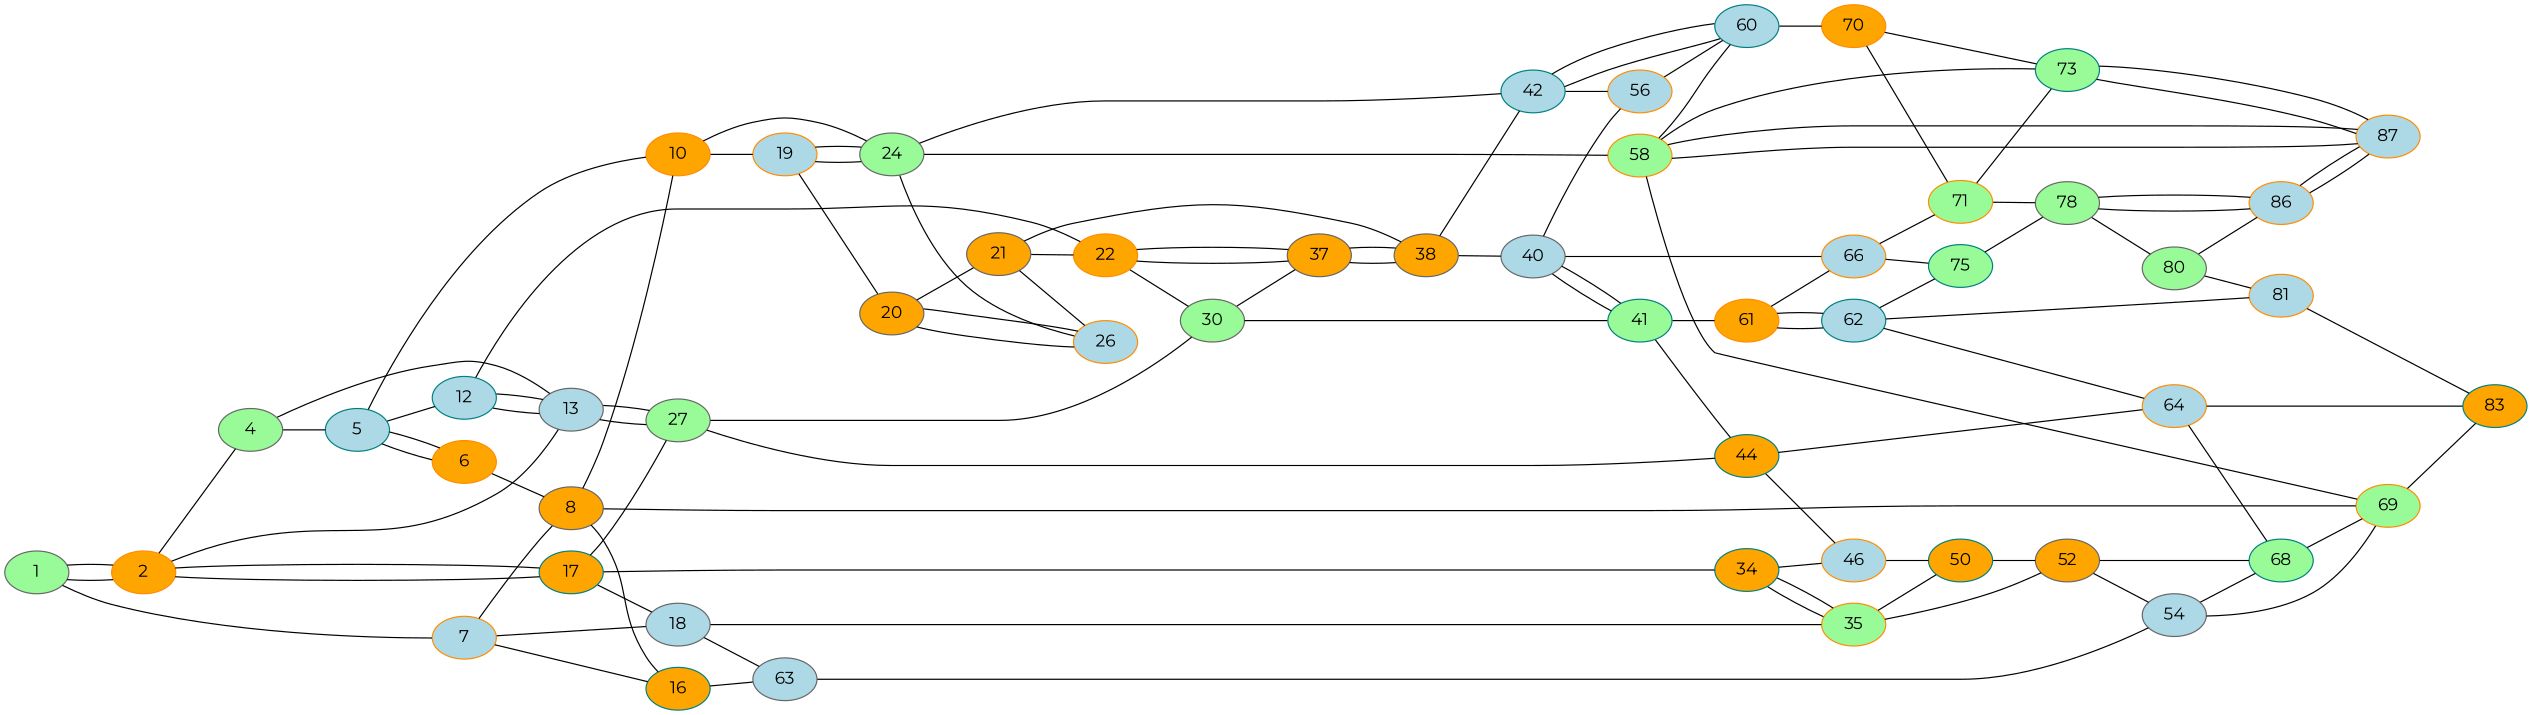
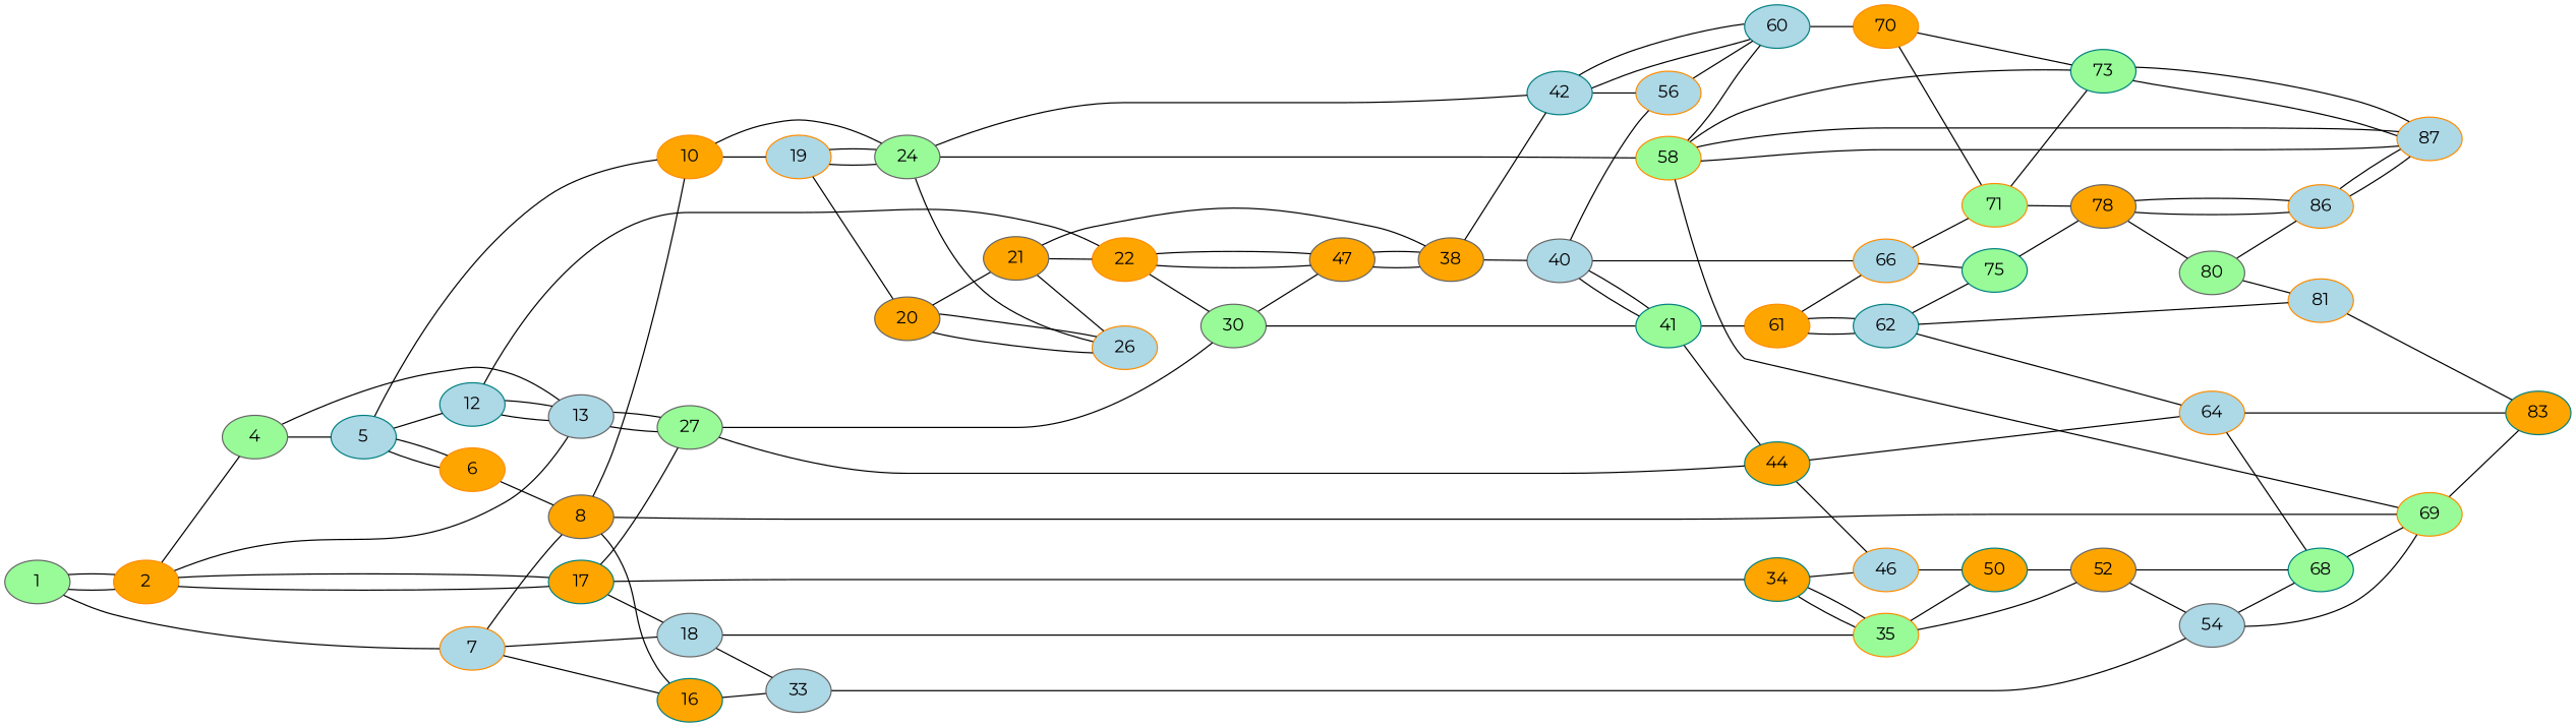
  graph {
    fontname=Montserrat
    rankdir=LR
    node [color=darkorange fillcolor=lightblue fontname=Montserrat style=filled]
    edge [fontname=Montserrat]
    1 [color=gray40 fillcolor=palegreen]
    2 [fillcolor=orange super="+3"]
    7 [super="+15"]
    4 [color=gray40 fillcolor=palegreen]
    13 [color=gray40 super="+14"]
    17 [color=teal fillcolor=orange super="+29"]
    8 [color=gray40 fillcolor=orange super="+11"]
    16 [color=teal fillcolor=orange]
    18 [color=gray40 super="+32"]
    5 [color=teal super="+9"]
    27 [color=gray40 fillcolor=palegreen super="+28"]
    34 [color=teal fillcolor=orange]
    6 [fillcolor=orange]
    10 [fillcolor=orange]
    12 [color=teal]
    19
    24 [color=gray40 fillcolor=palegreen super="+25"]
    22 [fillcolor=orange super="+23"]
    69 [fillcolor=palegreen super="+84"]
-   33 [color=gray40 label=63]
+   33 [color=gray40]
    35 [fillcolor=palegreen super="+49"]
    83 [color=teal fillcolor=orange]
    20 [color=gray40 fillcolor=orange]
    26
    42 [color=teal super="+43"]
    58 [fillcolor=palegreen super="+59"]
    30 [color=gray40 fillcolor=palegreen super="+31"]
-   37 [color=gray40 fillcolor=orange]
+   37 [color=gray40 fillcolor=orange label=47]
    44 [color=teal fillcolor=orange super="+45"]
    54 [color=gray40 super="+55"]
    46 [super="+47"]
    50 [color=teal fillcolor=orange super="+51"]
    52 [color=gray40 fillcolor=orange super="+53"]
    21 [color=gray40 fillcolor=orange super="+36"]
    38 [color=gray40 fillcolor=orange super="+39"]
    40 [color=gray40 super="+57"]
    41 [color=teal fillcolor=palegreen super="+48"]
    56
    60 [color=teal super="+65"]
    73 [color=teal fillcolor=palegreen super="+74"]
    87
    64 [super="+67"]
    61 [fillcolor=orange]
    68 [color=teal fillcolor=palegreen super="+76"]
    66 [super="+72"]
    75 [color=teal fillcolor=palegreen]
    71 [fillcolor=palegreen super="+77"]
    62 [color=teal super="+63"]
    70 [fillcolor=orange]
    81 [super="+82"]
-   78 [color=gray40 fillcolor=palegreen super="+79"]
+   78 [color=gray40 fillcolor=orange super="+79"]
    80 [color=gray40 fillcolor=palegreen super="+85"]
    86
    1 -- 2
    1 -- 2
    1 -- 7
    2 -- 4
    2 -- 13
    2 -- 17
    2 -- 17
    7 -- 8
    7 -- 16
    7 -- 18
    4 -- 13
    4 -- 5
    13 -- 27
    13 -- 27
    17 -- 18
    17 -- 27
    17 -- 34
    8 -- 16
    8 -- 10
    8 -- 69
    16 -- 33
    18 -- 33
    18 -- 35
    5 -- 6
    5 -- 6
    5 -- 10
    5 -- 12
    27 -- 30
    27 -- 44
    34 -- 35
    34 -- 35
    34 -- 46
    6 -- 8
    10 -- 19
    10 -- 24
    12 -- 13
    12 -- 13
    12 -- 22
    19 -- 24
    19 -- 24
    19 -- 20
    24 -- 26
    24 -- 42
    24 -- 58
    22 -- 30
    22 -- 37
    22 -- 37
    69 -- 83
    33 -- 54
    35 -- 50
    35 -- 52
    20 -- 26
    20 -- 26
    20 -- 21
    42 -- 56
    42 -- 60
    42 -- 60
    58 -- 69
    58 -- 60
    58 -- 73
    58 -- 87
    58 -- 87
    30 -- 37
    30 -- 41
    37 -- 38
    37 -- 38
    44 -- 46
    44 -- 64
    54 -- 69
    54 -- 68
    46 -- 50 [weight=2]
    50 -- 52
    52 -- 54
    52 -- 68
    21 -- 22
    21 -- 26
    21 -- 38
    38 -- 42
    38 -- 40
    40 -- 41
    40 -- 41
    40 -- 56
    40 -- 66
    41 -- 44
    41 -- 61
    56 -- 60
    60 -- 70
    73 -- 87
    73 -- 87
    64 -- 83
    64 -- 68
    61 -- 66
    61 -- 62
    61 -- 62
    68 -- 69
    66 -- 75
    66 -- 71
    75 -- 78
    71 -- 73
    71 -- 78
    62 -- 64
    62 -- 75
    62 -- 81
    70 -- 73
    70 -- 71
    81 -- 83
    78 -- 80
    78 -- 86
    78 -- 86
    80 -- 81 [weight=2]
    80 -- 86
    86 -- 87
    86 -- 87
  }
